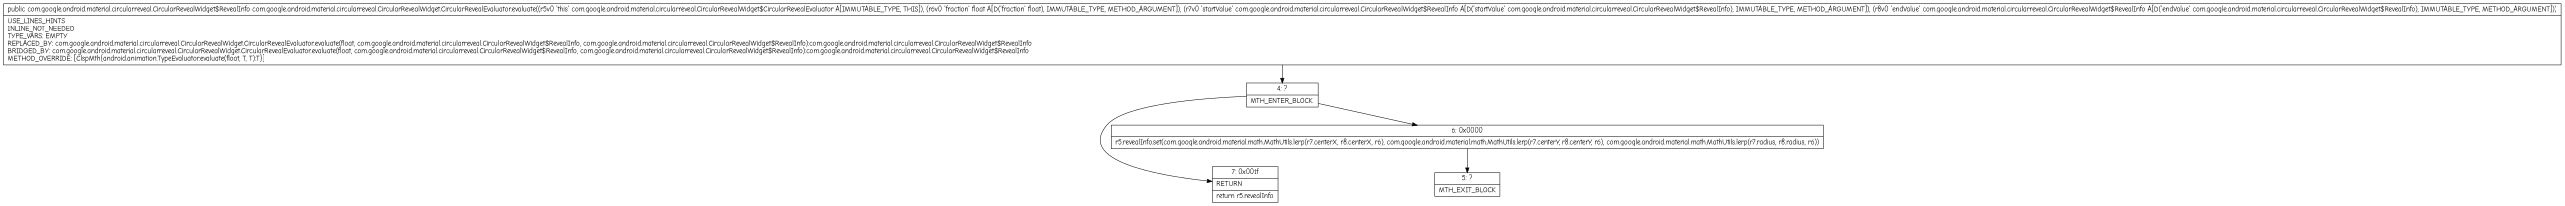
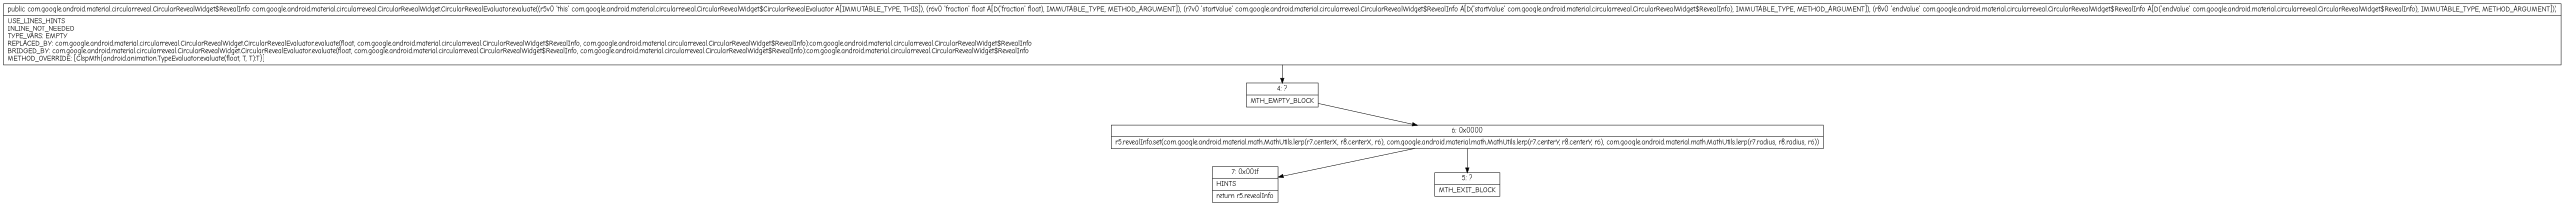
  digraph {
    fontname="Comic Neue"
    node [fontname="Comic Neue" shape=record]
    edge [fontname="Comic Neue"]
-   n1 [label="{4\:\ ?|MTH_ENTER_BLOCK\l}"]
+   n1 [label="{4\:\ ?|MTH_EMPTY_BLOCK\l}"]
    n2 [label="{6\:\ 0x0000|r5.revealInfo.set(com.google.android.material.math.MathUtils.lerp(r7.centerX, r8.centerX, r6), com.google.android.material.math.MathUtils.lerp(r7.centerY, r8.centerY, r6), com.google.android.material.math.MathUtils.lerp(r7.radius, r8.radius, r6))\l}"]
-   n3 [label="{7\:\ 0x001f|RETURN\l|return r5.revealInfo\l}"]
+   n3 [label="{7\:\ 0x001f|HINTS\l|return r5.revealInfo\l}"]
    n4 [label="{5\:\ ?|MTH_EXIT_BLOCK\l}"]
    n5 [label="{public com.google.android.material.circularreveal.CircularRevealWidget$RevealInfo com.google.android.material.circularreveal.CircularRevealWidget.CircularRevealEvaluator.evaluate((r5v0 'this' com.google.android.material.circularreveal.CircularRevealWidget$CircularRevealEvaluator A[IMMUTABLE_TYPE, THIS]), (r6v0 'fraction' float A[D('fraction' float), IMMUTABLE_TYPE, METHOD_ARGUMENT]), (r7v0 'startValue' com.google.android.material.circularreveal.CircularRevealWidget$RevealInfo A[D('startValue' com.google.android.material.circularreveal.CircularRevealWidget$RevealInfo), IMMUTABLE_TYPE, METHOD_ARGUMENT]), (r8v0 'endValue' com.google.android.material.circularreveal.CircularRevealWidget$RevealInfo A[D('endValue' com.google.android.material.circularreveal.CircularRevealWidget$RevealInfo), IMMUTABLE_TYPE, METHOD_ARGUMENT]))  | USE_LINES_HINTS\lINLINE_NOT_NEEDED\lTYPE_VARS: EMPTY\lREPLACED_BY: com.google.android.material.circularreveal.CircularRevealWidget.CircularRevealEvaluator.evaluate(float, com.google.android.material.circularreveal.CircularRevealWidget$RevealInfo, com.google.android.material.circularreveal.CircularRevealWidget$RevealInfo):com.google.android.material.circularreveal.CircularRevealWidget$RevealInfo\lBRIDGED_BY: com.google.android.material.circularreveal.CircularRevealWidget.CircularRevealEvaluator.evaluate(float, com.google.android.material.circularreveal.CircularRevealWidget$RevealInfo, com.google.android.material.circularreveal.CircularRevealWidget$RevealInfo):com.google.android.material.circularreveal.CircularRevealWidget$RevealInfo\lMETHOD_OVERRIDE: [ClspMth\{android.animation.TypeEvaluator.evaluate(float, T, T):T\}]\l}"]
    n1 -> n2
-   n1 -> n3
+   n2 -> n3
    n2 -> n4
    n5 -> n1
  }
